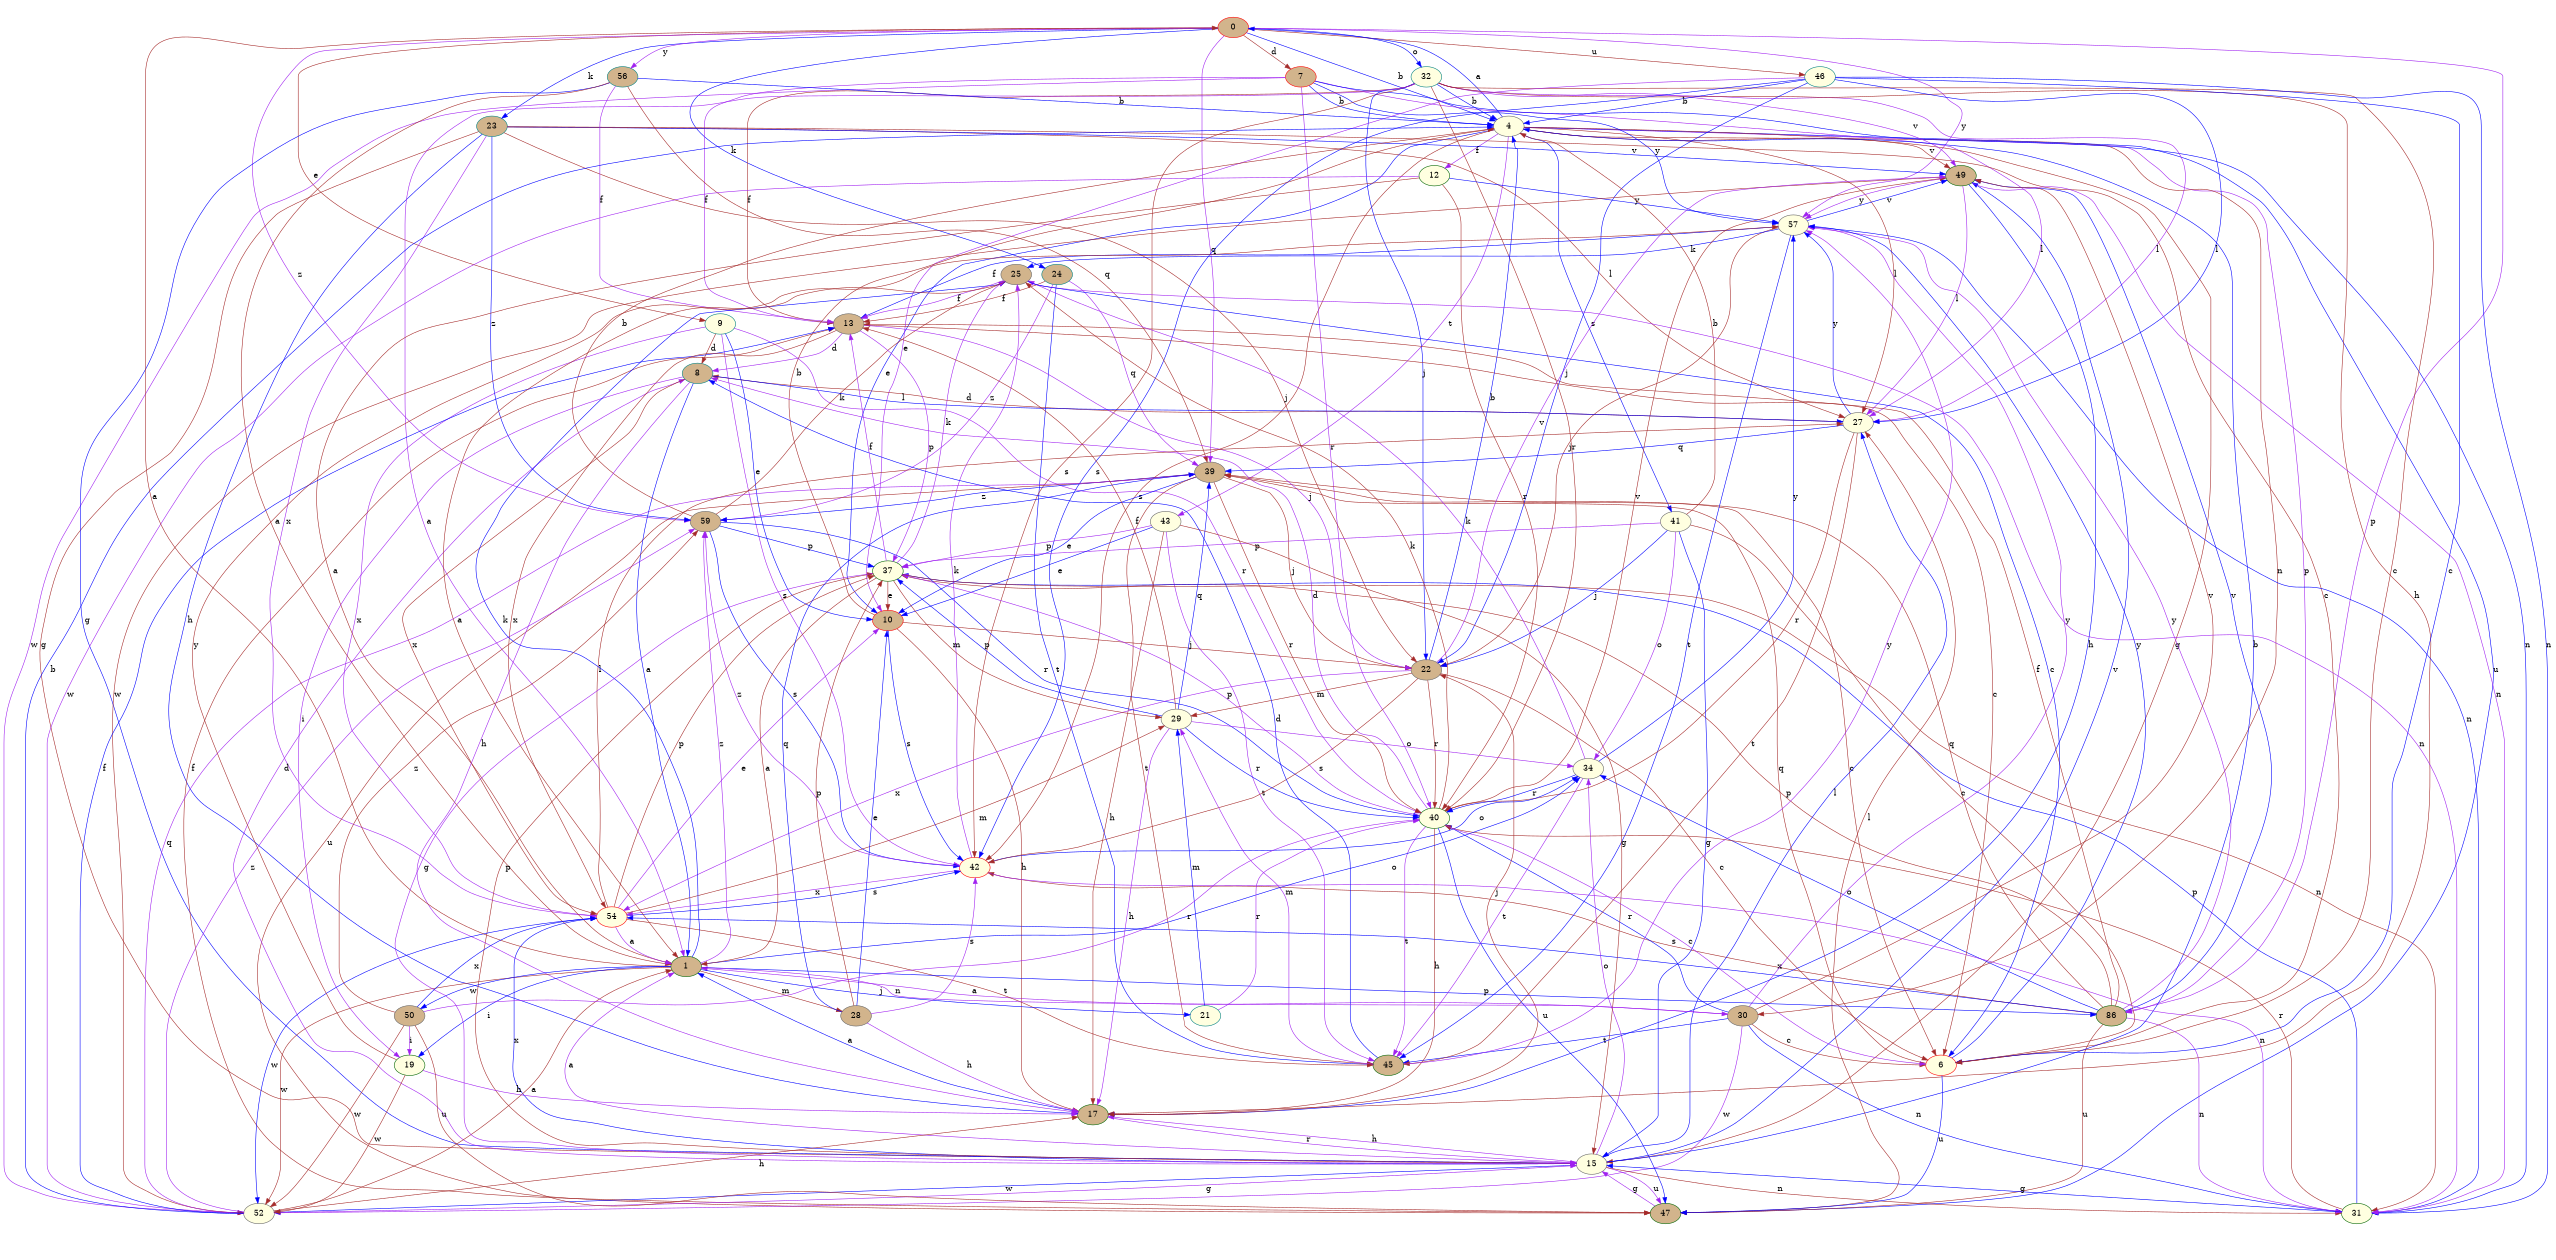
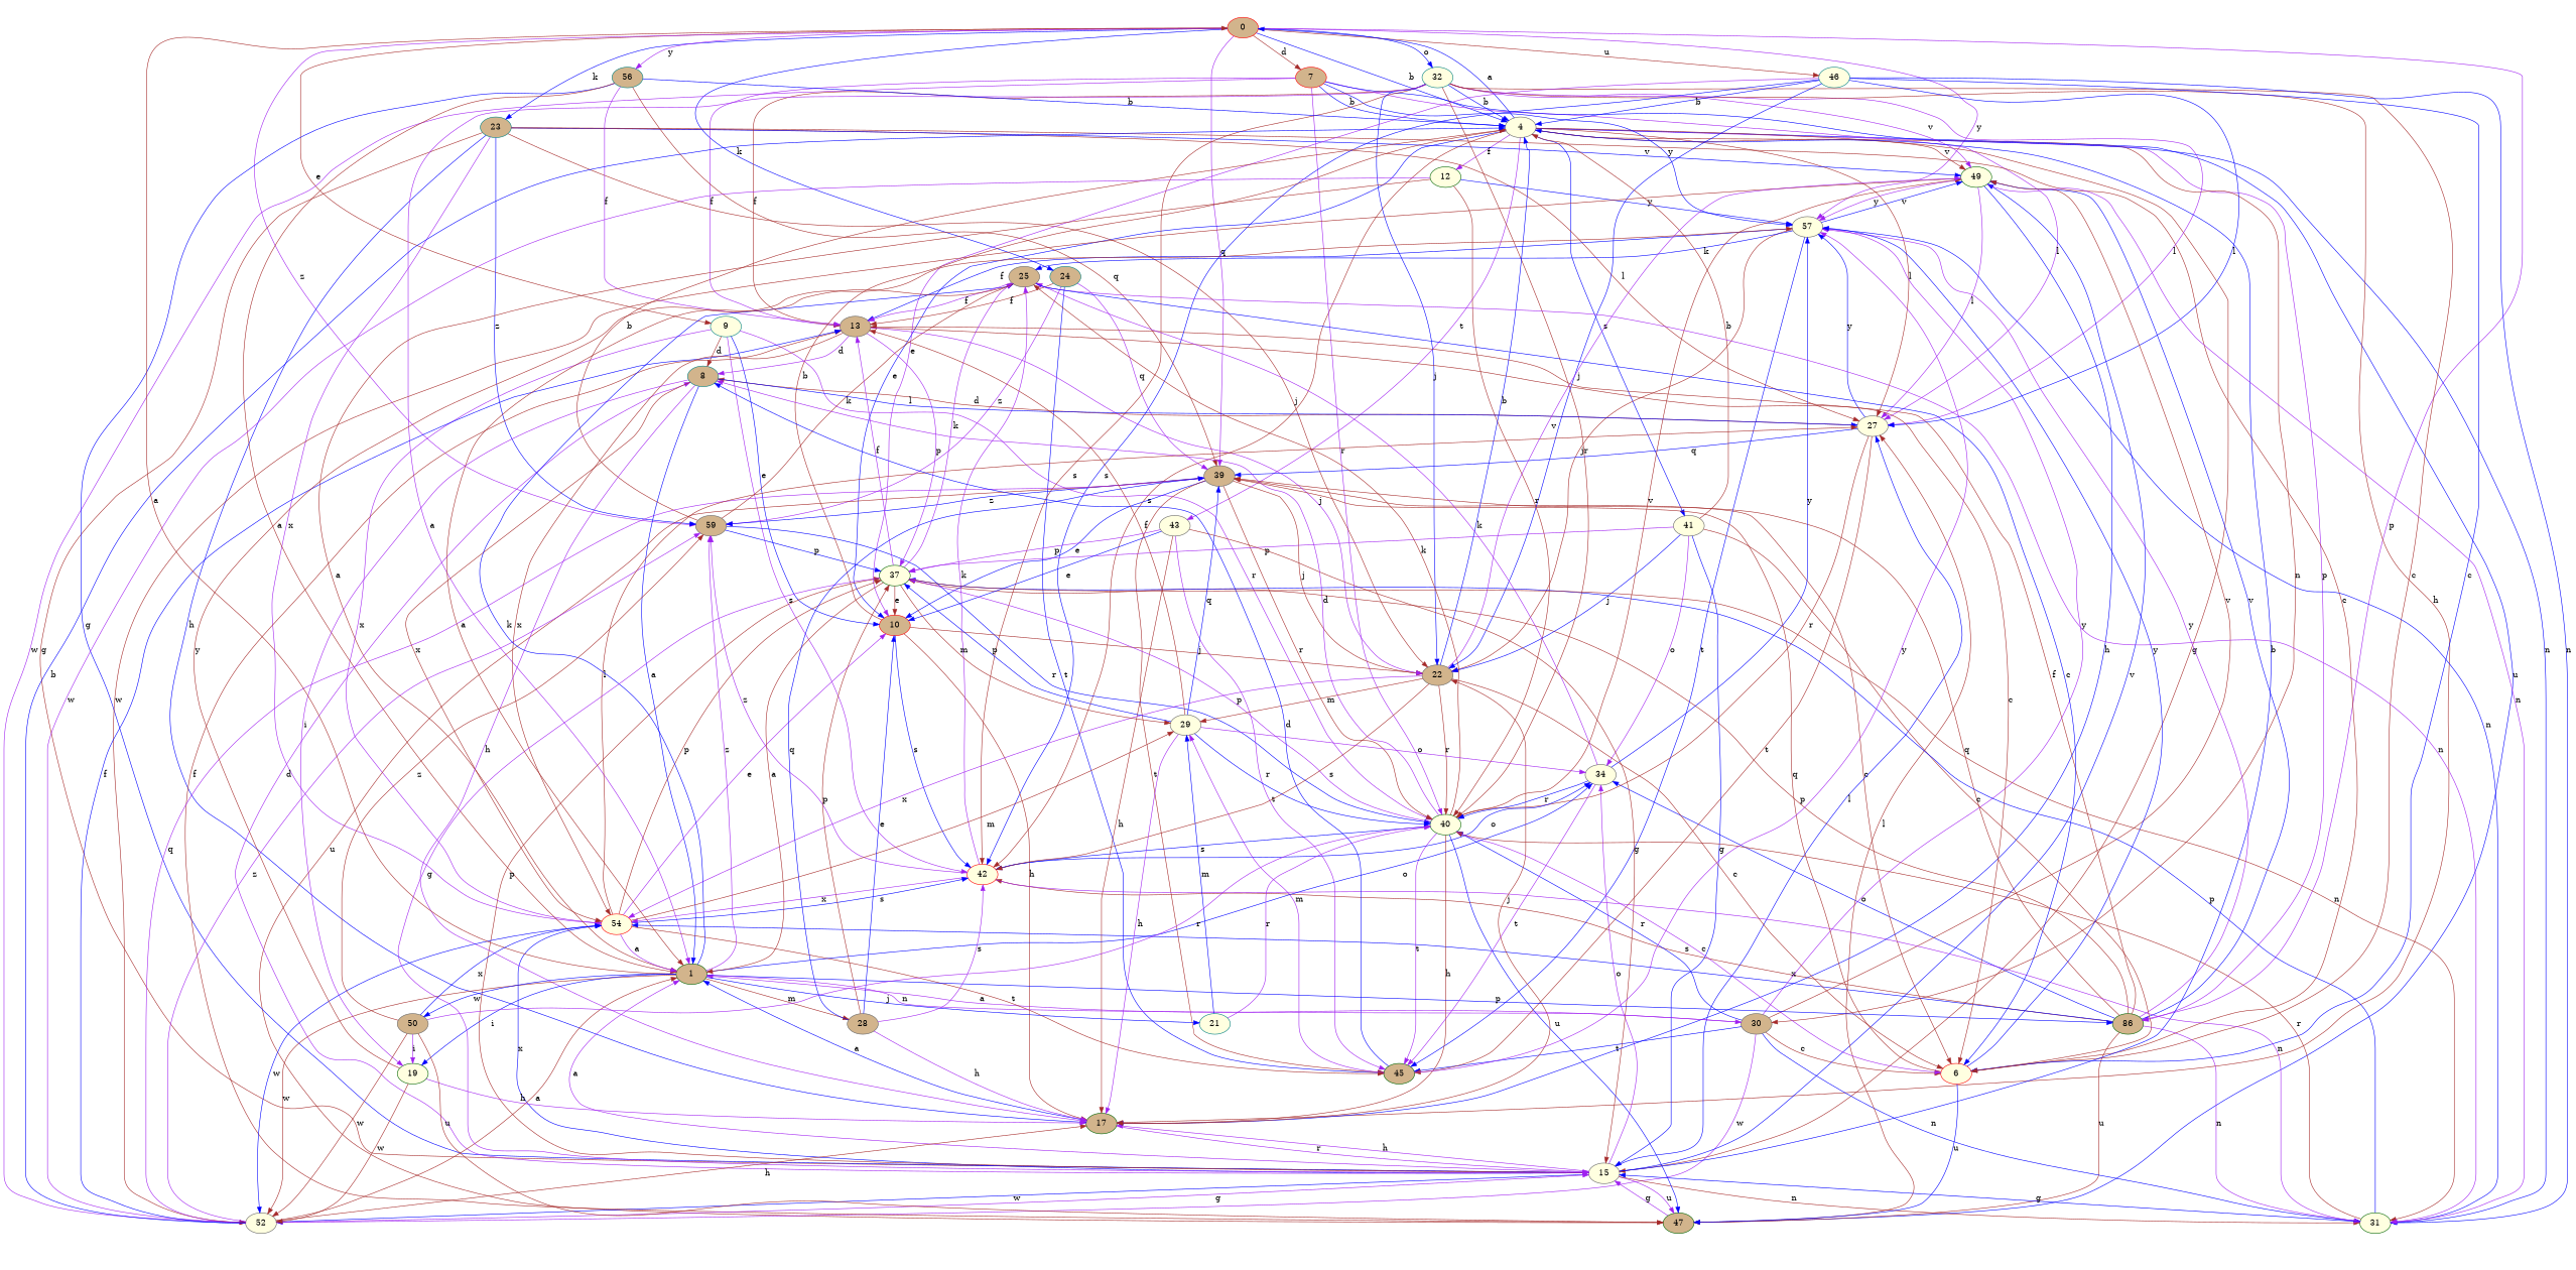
  strict digraph {
    node [color=gray40 fillcolor=lightyellow style=filled]
    edge [color=brown]
    0 [color=red fillcolor=tan]
    4
    7 [color=red fillcolor=tan]
    9 [color=teal]
    23 [color=teal fillcolor=tan]
    24 [color=teal fillcolor=tan]
    32 [color=teal]
    n8 [color=darkgreen fillcolor=tan label=86]
    39 [fillcolor=tan]
    46 [color=teal]
    56 [color=teal fillcolor=tan]
    57
    59 [fillcolor=tan]
    30 [fillcolor=tan]
    10 [color=red fillcolor=tan]
    12 [color=darkgreen]
    15
    27
    41
    42 [color=red]
    43
    47 [color=darkgreen fillcolor=tan]
-   49 [color=darkgreen fillcolor=tan]
+   49 [color=darkgreen]
    52
    13 [fillcolor=tan]
    31 [color=darkgreen]
    40 [color=darkgreen]
    8 [color=teal fillcolor=tan]
    54 [color=red]
    6 [color=red]
    17 [color=darkgreen fillcolor=tan]
    22 [fillcolor=tan]
    45 [color=darkgreen fillcolor=tan]
    1 [color=darkgreen fillcolor=tan]
    34
    37 [color=darkgreen]
    25 [fillcolor=tan]
    19 [color=darkgreen]
    21 [color=teal]
    28 [fillcolor=tan]
    50 [fillcolor=tan]
    29
    0 -> 4 [color=blue label=b]
    0 -> 7 [label=d]
    0 -> 9 [label=e]
    0 -> 23 [color=blue label=k]
    0 -> 24 [color=blue label=k]
    0 -> 32 [color=blue label=o]
    0 -> n8 [color=purple label=p]
    0 -> 39 [color=purple label=q]
    0 -> 46 [label=u]
    0 -> 56 [color=purple label=y]
    0 -> 57 [color=purple label=y]
    0 -> 59 [color=purple label=z]
    4 -> 0 [color=blue label=a]
    4 -> n8 [color=purple label=p]
    4 -> 30 [label=n]
    4 -> 10 [color=blue label=e]
    4 -> 12 [color=purple label=f]
    4 -> 15 [label=g]
    4 -> 27 [label=l]
    4 -> 41 [color=blue label=s]
    4 -> 42 [label=s]
    4 -> 43 [color=purple label=t]
    4 -> 47 [color=blue label=u]
    4 -> 49 [label=v]
    7 -> 4 [color=blue label=b]
    7 -> 57 [color=blue label=y]
    7 -> 27 [color=purple label=l]
    7 -> 52 [color=purple label=w]
    7 -> 13 [color=purple label=f]
    7 -> 31 [color=blue label=n]
    7 -> 40 [color=purple label=r]
    9 -> 10 [color=blue label=e]
    9 -> 42 [color=purple label=s]
    9 -> 40 [color=purple label=r]
    9 -> 8 [label=d]
    9 -> 54 [color=purple label=x]
    23 -> 59 [color=blue label=z]
    23 -> 15 [label=g]
    23 -> 27 [label=l]
    23 -> 49 [color=blue label=v]
    23 -> 54 [color=purple label=x]
    23 -> 6 [label=c]
    23 -> 17 [color=blue label=h]
    23 -> 22 [label=j]
    24 -> 39 [color=purple label=q]
    24 -> 59 [color=purple label=z]
    24 -> 13 [label=f]
    24 -> 45 [color=blue label=t]
    32 -> 4 [color=blue label=b]
    32 -> 27 [color=purple label=l]
    32 -> 42 [label=s]
    32 -> 49 [color=purple label=v]
    32 -> 13 [label=f]
    32 -> 40 [label=r]
    32 -> 6 [label=c]
    32 -> 17 [label=h]
    32 -> 22 [color=blue label=j]
    32 -> 1 [color=purple label=a]
    n8 -> 39 [label=q]
    n8 -> 57 [color=purple label=y]
    n8 -> 42 [label=s]
    n8 -> 47 [label=u]
    n8 -> 49 [color=blue label=v]
    n8 -> 13 [label=f]
    n8 -> 31 [color=purple label=n]
    n8 -> 54 [color=blue label=x]
    n8 -> 34 [color=blue label=o]
    n8 -> 37 [label=p]
    39 -> 59 [color=blue label=z]
    39 -> 10 [color=blue label=e]
    39 -> 47 [label=u]
    39 -> 40 [label=r]
    39 -> 6 [label=c]
    39 -> 22 [label=j]
    39 -> 45 [label=t]
    46 -> 4 [color=blue label=b]
    46 -> 10 [color=purple label=e]
    46 -> 27 [color=blue label=l]
    46 -> 42 [color=blue label=s]
    46 -> 31 [color=blue label=n]
    46 -> 6 [color=blue label=c]
    46 -> 22 [color=blue label=j]
    56 -> 4 [color=blue label=b]
    56 -> 39 [label=q]
    56 -> 15 [color=blue label=g]
    56 -> 13 [color=purple label=f]
    56 -> 1 [label=a]
    57 -> 49 [color=blue label=v]
    57 -> 13 [color=blue label=f]
    57 -> 31 [color=blue label=n]
    57 -> 22 [label=j]
    57 -> 45 [color=blue label=t]
    57 -> 25 [color=blue label=k]
    59 -> 4 [label=b]
-   59 -> 42 [color=blue label=s]
+   40 -> 42 [color=blue label=s]
    59 -> 40 [color=blue label=r]
    59 -> 37 [color=blue label=p]
    59 -> 25 [label=k]
    30 -> 57 [color=purple label=y]
    30 -> 49 [label=v]
    30 -> 52 [color=purple label=w]
    30 -> 31 [color=blue label=n]
    30 -> 40 [color=blue label=r]
    30 -> 6 [label=c]
    30 -> 45 [color=blue label=t]
    30 -> 1 [color=purple label=a]
    10 -> 4 [label=b]
    10 -> 42 [color=blue label=s]
    10 -> 17 [label=h]
    10 -> 22 [label=j]
    12 -> 57 [color=blue label=y]
    12 -> 52 [color=purple label=w]
    12 -> 40 [label=r]
    12 -> 1 [label=a]
    15 -> 4 [color=blue label=b]
    15 -> 27 [color=blue label=l]
    15 -> 47 [color=purple label=u]
    15 -> 49 [color=blue label=v]
    15 -> 52 [color=blue label=w]
    15 -> 31 [label=n]
    15 -> 8 [color=purple label=d]
    15 -> 54 [color=blue label=x]
    15 -> 17 [color=purple label=h]
    15 -> 1 [color=purple label=a]
    15 -> 34 [color=purple label=o]
    15 -> 37 [label=p]
    27 -> 39 [color=blue label=q]
    27 -> 57 [color=blue label=y]
    27 -> 40 [label=r]
    27 -> 8 [label=d]
    27 -> 45 [label=t]
    41 -> 4 [label=b]
    41 -> 15 [color=blue label=g]
    41 -> 6 [label=c]
    41 -> 22 [color=blue label=j]
    41 -> 34 [color=purple label=o]
    41 -> 37 [color=purple label=p]
    42 -> 59 [color=purple label=z]
    42 -> 31 [color=purple label=n]
    42 -> 54 [color=purple label=x]
    42 -> 34 [color=blue label=o]
    42 -> 25 [color=purple label=k]
    43 -> 10 [color=blue label=e]
    43 -> 15 [label=g]
    43 -> 17 [label=h]
    43 -> 45 [color=purple label=t]
    43 -> 37 [color=purple label=p]
    47 -> 15 [color=purple label=g]
    47 -> 27 [label=l]
    47 -> 13 [label=f]
    49 -> 57 [color=purple label=y]
    49 -> 27 [color=purple label=l]
    49 -> 52 [label=w]
    49 -> 31 [color=purple label=n]
    49 -> 17 [color=blue label=h]
    52 -> 4 [color=blue label=b]
    52 -> 39 [color=purple label=q]
    52 -> 59 [color=purple label=z]
    52 -> 15 [color=purple label=g]
    52 -> 13 [color=blue label=f]
    52 -> 17 [label=h]
    52 -> 1 [label=a]
    13 -> 8 [color=purple label=d]
    13 -> 54 [label=x]
    13 -> 6 [label=c]
    13 -> 22 [color=purple label=j]
    13 -> 37 [color=purple label=p]
    31 -> 15 [color=blue label=g]
    31 -> 40 [label=r]
    31 -> 37 [color=blue label=p]
    40 -> 47 [color=blue label=u]
    40 -> 49 [label=v]
    40 -> 8 [color=purple label=d]
    40 -> 6 [color=purple label=c]
    40 -> 17 [label=h]
    40 -> 45 [color=purple label=t]
    40 -> 37 [color=purple label=p]
    40 -> 25 [label=k]
    8 -> 27 [color=blue label=l]
    8 -> 54 [label=x]
    8 -> 17 [color=purple label=h]
    8 -> 1 [color=blue label=a]
    8 -> 19 [color=purple label=i]
    54 -> 10 [color=purple label=e]
    54 -> 27 [label=l]
    54 -> 42 [color=blue label=s]
    54 -> 52 [color=blue label=w]
    54 -> 45 [label=t]
    54 -> 1 [color=purple label=a]
    54 -> 37 [label=p]
    54 -> 29 [label=m]
    6 -> 39 [label=q]
    6 -> 57 [color=blue label=y]
    6 -> 47 [color=blue label=u]
    17 -> 15 [color=purple label=r]
    17 -> 22 [label=j]
    17 -> 1 [color=blue label=a]
    22 -> 4 [color=blue label=b]
    22 -> 42 [label=s]
    22 -> 49 [color=purple label=v]
    22 -> 40 [label=r]
    22 -> 54 [color=purple label=x]
    22 -> 6 [label=c]
    22 -> 29 [label=m]
    45 -> 57 [color=purple label=y]
    45 -> 8 [color=blue label=d]
    45 -> 29 [color=purple label=m]
    1 -> 0 [label=a]
    1 -> n8 [color=blue label=p]
    1 -> 59 [color=purple label=z]
    1 -> 30 [color=purple label=n]
    1 -> 52 [label=w]
    1 -> 34 [color=blue label=o]
    1 -> 25 [color=blue label=k]
    1 -> 19 [color=blue label=i]
    1 -> 21 [color=blue label=j]
    1 -> 28 [label=m]
    1 -> 50 [color=blue label=w]
    34 -> 57 [color=blue label=y]
    34 -> 40 [color=blue label=r]
    34 -> 45 [color=purple label=t]
    34 -> 25 [color=purple label=k]
    37 -> 10 [label=e]
    37 -> 15 [color=purple label=g]
    37 -> 13 [color=purple label=f]
    37 -> 31 [label=n]
    37 -> 1 [label=a]
    37 -> 25 [color=purple label=k]
    37 -> 29 [label=m]
    25 -> 13 [color=purple label=f]
    25 -> 31 [color=purple label=n]
    25 -> 6 [color=blue label=c]
    25 -> 1 [label=a]
    19 -> 57 [label=y]
    19 -> 52 [label=w]
    19 -> 17 [color=purple label=h]
    21 -> 40 [color=purple label=r]
    21 -> 29 [color=blue label=m]
    28 -> 39 [color=blue label=q]
    28 -> 10 [color=blue label=e]
    28 -> 42 [color=purple label=s]
    28 -> 17 [color=purple label=h]
    28 -> 37 [label=p]
    50 -> 59 [label=z]
    50 -> 47 [label=u]
    50 -> 52 [label=w]
    50 -> 40 [color=purple label=r]
    50 -> 54 [color=blue label=x]
    50 -> 19 [color=purple label=i]
    29 -> 39 [color=blue label=q]
    29 -> 13 [label=f]
    29 -> 40 [color=blue label=r]
    29 -> 17 [color=purple label=h]
    29 -> 34 [color=purple label=o]
    29 -> 37 [color=blue label=p]
  }
